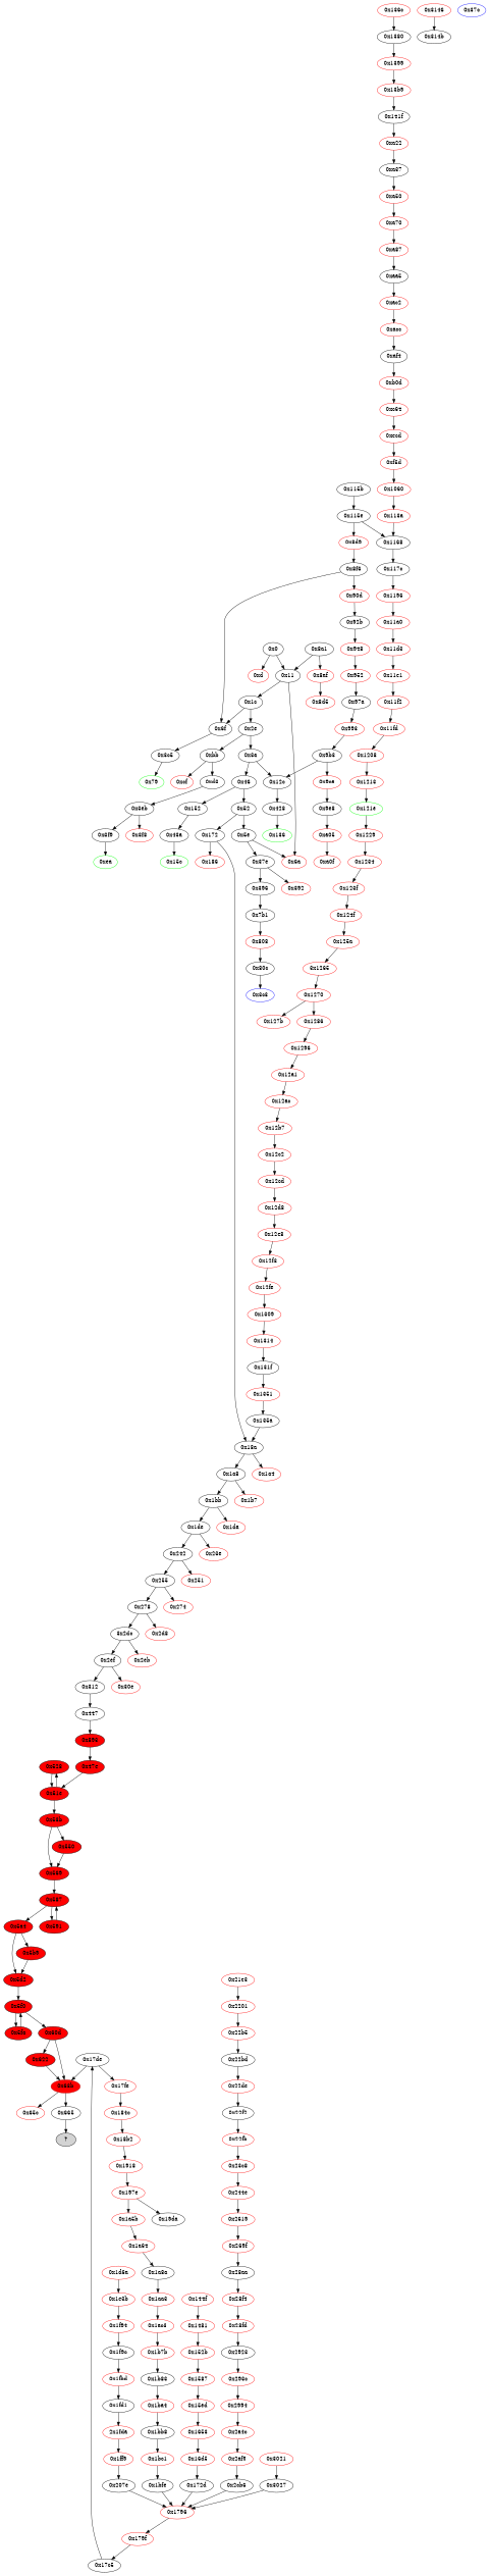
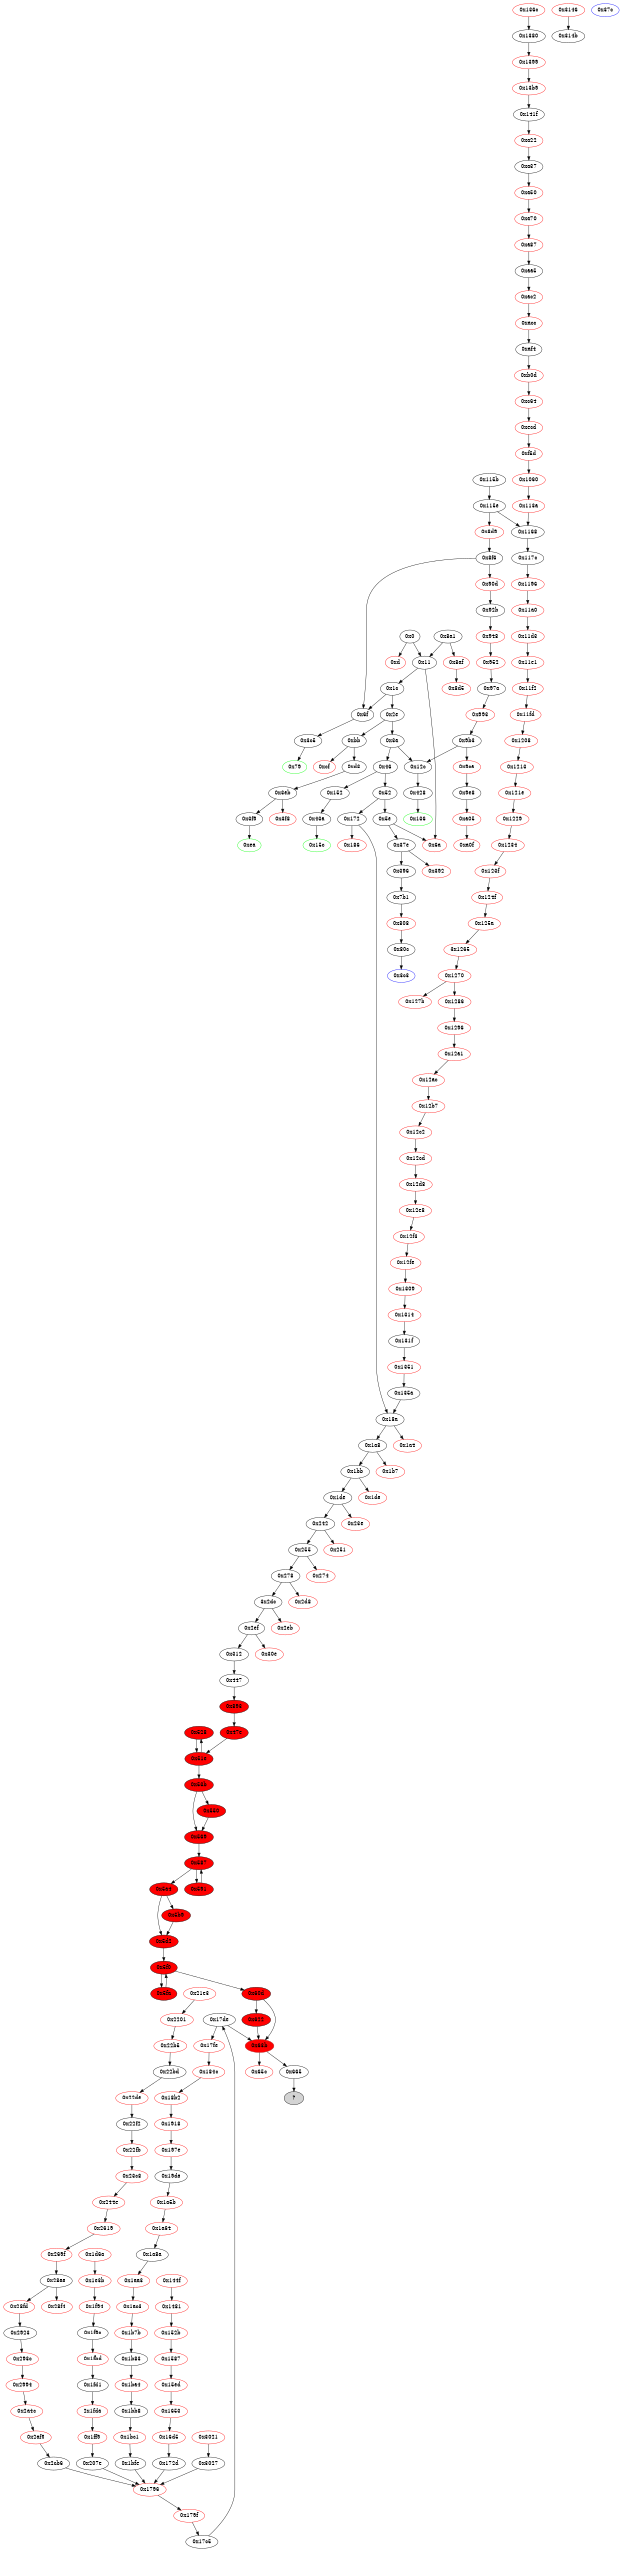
  strict digraph {
    node [fillcolor=white style=filled color=red]
    "0x528" [fillcolor=red color=""]
    "0x51e" [fillcolor=red color=""]
    "0x53b" [fillcolor=red color=""]
    "0x255" [color=""]
    "0x274"
    "0x278" [color=""]
    n7 [label="3x2dc" color=""]
    "0x2d8"
    "0x314b" [color=""]
    "0x3146"
    "0x0" [color=""]
    "0x11" [color=""]
    "0xd"
    "0x6a"
    "0x1c" [color=""]
    "0x2994"
    "0x2a4c"
    "0x2af9"
    "0x1796"
    "0x179f"
    "0x17c5" [color=""]
    "0x447" [color=""]
    "0x893" [fillcolor=red color=""]
    "0x47e" [fillcolor=red color=""]
    "0x5e" [color=""]
    "0x37e" [color=""]
    "0x392"
    "0x396" [color=""]
    "0x2eb"
    "0x2ef" [color=""]
    "0x312" [color=""]
    "0x30e"
    "0x6f" [color=""]
    "0x2e" [color=""]
    "0x3c5" [color=""]
    "0x3a" [color=""]
    "0xbb" [color=""]
    "0x1d6a"
    "0x1e3b"
    "0x1f94"
    "0x587" [fillcolor=red color=""]
    "0x5a4" [fillcolor=red color=""]
    "0x591" [fillcolor=red color=""]
    "0x5d2" [fillcolor=red color=""]
    "0x5b9" [fillcolor=red color=""]
    "0xa70"
    "0xa87"
    "0xaa5" [color=""]
    "?" [fillcolor="" color=""]
    "0x152" [color=""]
    "0x43a" [color=""]
    "0x15c" [color=green]
    "0x7b1" [color=""]
    "0x12e8"
    "0x12f3"
    "0x12fe"
    "0x22bd" [color=""]
    "0x22de"
    "0x22f2" [color=""]
    "0x3027" [color=""]
    "0x3021"
    "0x1bfe" [color=""]
    "0x1bc1"
    "0x1bb" [color=""]
    "0x1da"
    "0x1de" [color=""]
    "0x23e"
    "0x242" [color=""]
    "0x131f" [color=""]
    "0x1351"
    "0x135a" [color=""]
    n72 [label="2x1fda"]
    "0x1ff9"
    "0x207e" [color=""]
    "0x18a" [color=""]
    "0x1380" [color=""]
    "0x136c"
    "0x1399"
    "0x1481"
    "0x152b"
    "0x1587"
    "0x1b83" [color=""]
    "0x1ba4"
    "0x1bb8" [color=""]
    "0x1f9c" [color=""]
    "0x1fbd"
    "0x1fd1" [color=""]
    "0xea" [color=green]
    "0xc64"
    "0xecd"
    "0xf5d"
    "0x141f" [color=""]
    "0xa22"
    "0xa37" [color=""]
    "0x11f2"
    "0x11fd"
    "0x1208"
    "0x17de" [color=""]
    "0x622" [fillcolor=red color=""]
    "0x63b" [color=brown fillcolor=red]
    "0x665" [color=""]
    "0x65c"
    "0x80c" [color=""]
    "0x808"
    "0x948"
    "0x952"
    "0x97a" [color=""]
    "0xa50"
    "0x1213"
-   "0x121e" [color=green]
+   "0x121e"
    "0x1229"
    "0x1234"
    "0x123f"
    "0x124f"
    "0xa05"
    "0xa0f"
    "0x21e3"
    "0x2201"
    "0x22b5"
    "0x60d" [fillcolor=red color=""]
    "0x1060"
    "0x2cb6" [color=""]
    "0x22fb"
    "0x17fe"
    "0x184c"
    "0x18b2"
    "0x172d" [color=""]
    "0x16d5"
    "0x23c8"
    "0x244e"
    "0x1ac3"
    "0x1b7b"
    "0x125a"
    "0x2619"
    "0x269f"
    "0x3f9" [color=""]
    "0x2923" [color=""]
    "0x28fd"
    "0x293c"
    "0x1aa3"
    "0x11d3"
    "0x11e1"
    "0x144f"
    "0x569" [fillcolor=red color=""]
    "0x550" [fillcolor=red color=""]
    "0x1270"
    "0x127b"
    "0x1286"
    "0x19da" [color=""]
    "0x1a5b"
    "0x1a64"
    "0x428" [color=""]
    "0x136" [color=green]
    "0x1309"
    "0x1314"
    "0x15ed"
    "0x1168" [color=""]
    "0x117c" [color=""]
    "0x1196"
    "0x12a1"
    "0x12ac"
    "0x12b7"
    "0x1296"
    "0xac2"
    "0xacc"
    n166 [label="3x1265"]
    "0x9b3" [color=""]
    "0x12c" [color=""]
    "0x9ca"
    "0x9e8" [color=""]
    "0x251"
    "0x3c3" [color=blue]
    "0x5f0" [fillcolor=red color=""]
    "0x5fa" [fillcolor=red color=""]
    "0x1653"
    "0x79" [color=green]
    "0x3eb" [color=""]
    "0x3f8"
    "0x52" [color=""]
    "0x172" [color=""]
    "0x186"
    "0x8f6" [color=""]
    "0x90d"
    "0x92b" [color=""]
    "0x13b9"
    "0xd3" [color=""]
    "0xaf4" [color=""]
    "0x115e" [color=""]
    "0x8d9"
    "0x46" [color=""]
    "0x1a8" [color=""]
    "0x1b7"
    "0x993"
    "0x1918"
    "0x197e"
    "0x1a4"
    "0x28aa" [color=""]
    "0x28f4"
    "0x113a"
    "0x11a0"
    "0x1a8a" [color=""]
    "0xcf"
    "0x8a1" [color=""]
    "0x8af"
    "0x8d5"
    "0xb0d"
    "0x12c2"
    "0x12cd"
    "0x115b" [color=""]
    "0x12d8"
    "0x37c" [color=blue]
    "0x528" -> "0x51e"
    "0x51e" -> "0x528"
    "0x51e" -> "0x53b"
    "0x53b" -> "0x569"
    "0x53b" -> "0x550"
    "0x255" -> "0x274"
    "0x255" -> "0x278"
    "0x278" -> n7
    "0x278" -> "0x2d8"
    n7 -> "0x2eb"
    n7 -> "0x2ef"
    "0x3146" -> "0x314b"
    "0x0" -> "0x11"
    "0x0" -> "0xd"
    "0x11" -> "0x6a"
    "0x11" -> "0x1c"
    "0x1c" -> "0x6f"
    "0x1c" -> "0x2e"
    "0x2994" -> "0x2a4c"
    "0x2a4c" -> "0x2af9"
    "0x2af9" -> "0x2cb6"
    "0x1796" -> "0x179f"
    "0x179f" -> "0x17c5"
    "0x17c5" -> "0x17de"
    "0x447" -> "0x893"
    "0x893" -> "0x47e"
    "0x47e" -> "0x51e"
    "0x5e" -> "0x6a"
    "0x5e" -> "0x37e"
    "0x37e" -> "0x392"
    "0x37e" -> "0x396"
    "0x396" -> "0x7b1"
    "0x2ef" -> "0x312"
    "0x2ef" -> "0x30e"
    "0x312" -> "0x447"
    "0x6f" -> "0x3c5"
    "0x2e" -> "0x3a"
    "0x2e" -> "0xbb"
    "0x3c5" -> "0x79"
    "0x3a" -> "0x12c"
    "0x3a" -> "0x46"
    "0xbb" -> "0xd3"
    "0xbb" -> "0xcf"
    "0x1d6a" -> "0x1e3b"
    "0x1e3b" -> "0x1f94"
    "0x1f94" -> "0x1f9c"
    "0x587" -> "0x5a4"
    "0x587" -> "0x591"
    "0x5a4" -> "0x5d2"
    "0x5a4" -> "0x5b9"
    "0x591" -> "0x587"
    "0x5d2" -> "0x5f0"
    "0x5b9" -> "0x5d2"
    "0xa70" -> "0xa87"
    "0xa87" -> "0xaa5"
    "0xaa5" -> "0xac2"
    "0x152" -> "0x43a"
    "0x43a" -> "0x15c"
    "0x7b1" -> "0x808"
    "0x12e8" -> "0x12f3"
    "0x12f3" -> "0x12fe"
    "0x12fe" -> "0x1309"
    "0x22bd" -> "0x22de"
    "0x22de" -> "0x22f2"
    "0x22f2" -> "0x22fb"
    "0x3027" -> "0x1796"
    "0x3021" -> "0x3027"
    "0x1bfe" -> "0x1796"
    "0x1bc1" -> "0x1bfe"
    "0x1bb" -> "0x1da"
    "0x1bb" -> "0x1de"
    "0x1de" -> "0x23e"
    "0x1de" -> "0x242"
    "0x242" -> "0x255"
    "0x242" -> "0x251"
    "0x131f" -> "0x1351"
    "0x1351" -> "0x135a"
    "0x135a" -> "0x18a"
    n72 -> "0x1ff9"
    "0x1ff9" -> "0x207e"
    "0x207e" -> "0x1796"
    "0x18a" -> "0x1a8"
    "0x18a" -> "0x1a4"
    "0x1380" -> "0x1399"
    "0x136c" -> "0x1380"
    "0x1399" -> "0x13b9"
    "0x1481" -> "0x152b"
    "0x152b" -> "0x1587"
    "0x1587" -> "0x15ed"
    "0x1b83" -> "0x1ba4"
    "0x1ba4" -> "0x1bb8"
    "0x1bb8" -> "0x1bc1"
    "0x1f9c" -> "0x1fbd"
    "0x1fbd" -> "0x1fd1"
    "0x1fd1" -> n72
    "0xc64" -> "0xecd"
    "0xecd" -> "0xf5d"
    "0xf5d" -> "0x1060"
    "0x141f" -> "0xa22"
    "0xa22" -> "0xa37"
    "0xa37" -> "0xa50"
    "0x11f2" -> "0x11fd"
    "0x11fd" -> "0x1208"
    "0x1208" -> "0x1213"
    "0x17de" -> "0x63b"
    "0x17de" -> "0x17fe"
    "0x622" -> "0x63b"
    "0x63b" -> "0x665"
    "0x63b" -> "0x65c"
    "0x665" -> "?"
    "0x80c" -> "0x3c3"
    "0x808" -> "0x80c"
    "0x948" -> "0x952"
    "0x952" -> "0x97a"
    "0x97a" -> "0x993"
    "0xa50" -> "0xa70"
    "0x1213" -> "0x121e"
    "0x121e" -> "0x1229"
    "0x1229" -> "0x1234"
    "0x1234" -> "0x123f"
    "0x123f" -> "0x124f"
    "0x124f" -> "0x125a"
    "0xa05" -> "0xa0f"
    "0x21e3" -> "0x2201"
    "0x2201" -> "0x22b5"
    "0x22b5" -> "0x22bd"
    "0x60d" -> "0x622"
    "0x60d" -> "0x63b"
    "0x1060" -> "0x113a"
    "0x2cb6" -> "0x1796"
    "0x22fb" -> "0x23c8"
    "0x17fe" -> "0x184c"
    "0x184c" -> "0x18b2"
    "0x18b2" -> "0x1918"
    "0x172d" -> "0x1796"
    "0x16d5" -> "0x172d"
    "0x23c8" -> "0x244e"
    "0x244e" -> "0x2619"
    "0x1ac3" -> "0x1b7b"
    "0x1b7b" -> "0x1b83"
    "0x125a" -> n166
    "0x2619" -> "0x269f"
    "0x269f" -> "0x28aa"
    "0x3f9" -> "0xea"
    "0x2923" -> "0x293c"
    "0x28fd" -> "0x2923"
    "0x293c" -> "0x2994"
    "0x1aa3" -> "0x1ac3"
    "0x11d3" -> "0x11e1"
    "0x11e1" -> "0x11f2"
    "0x144f" -> "0x1481"
    "0x569" -> "0x587"
    "0x550" -> "0x569"
    "0x1270" -> "0x127b"
    "0x1270" -> "0x1286"
    "0x1286" -> "0x1296"
-   "0x197e" -> "0x1a5b"
+   "0x19da" -> "0x1a5b"
    "0x1a5b" -> "0x1a64"
    "0x1a64" -> "0x1a8a"
    "0x428" -> "0x136"
    "0x1309" -> "0x1314"
    "0x1314" -> "0x131f"
    "0x15ed" -> "0x1653"
    "0x1168" -> "0x117c"
    "0x117c" -> "0x1196"
    "0x1196" -> "0x11a0"
    "0x12a1" -> "0x12ac"
    "0x12ac" -> "0x12b7"
    "0x12b7" -> "0x12c2"
    "0x1296" -> "0x12a1"
    "0xac2" -> "0xacc"
    "0xacc" -> "0xaf4"
    n166 -> "0x1270"
    "0x9b3" -> "0x12c"
    "0x9b3" -> "0x9ca"
    "0x12c" -> "0x428"
    "0x9ca" -> "0x9e8"
    "0x9e8" -> "0xa05"
    "0x5f0" -> "0x60d"
    "0x5f0" -> "0x5fa"
    "0x5fa" -> "0x5f0"
    "0x1653" -> "0x16d5"
    "0x3eb" -> "0x3f9"
    "0x3eb" -> "0x3f8"
    "0x52" -> "0x5e"
    "0x52" -> "0x172"
    "0x172" -> "0x18a"
    "0x172" -> "0x186"
    "0x8f6" -> "0x6f"
    "0x8f6" -> "0x90d"
    "0x90d" -> "0x92b"
    "0x92b" -> "0x948"
    "0x13b9" -> "0x141f"
    "0xd3" -> "0x3eb"
    "0xaf4" -> "0xb0d"
    "0x115e" -> "0x1168"
    "0x115e" -> "0x8d9"
    "0x8d9" -> "0x8f6"
    "0x46" -> "0x152"
    "0x46" -> "0x52"
    "0x1a8" -> "0x1bb"
    "0x1a8" -> "0x1b7"
    "0x993" -> "0x9b3"
    "0x1918" -> "0x197e"
    "0x197e" -> "0x19da"
    "0x28aa" -> "0x28f4"
-   "0x28f4" -> "0x28fd"
+   "0x28aa" -> "0x28fd"
    "0x113a" -> "0x1168"
    "0x11a0" -> "0x11d3"
    "0x1a8a" -> "0x1aa3"
    "0x8a1" -> "0x11"
    "0x8a1" -> "0x8af"
    "0x8af" -> "0x8d5"
    "0xb0d" -> "0xc64"
    "0x12c2" -> "0x12cd"
    "0x12cd" -> "0x12d8"
    "0x115b" -> "0x115e"
    "0x12d8" -> "0x12e8"
  }
